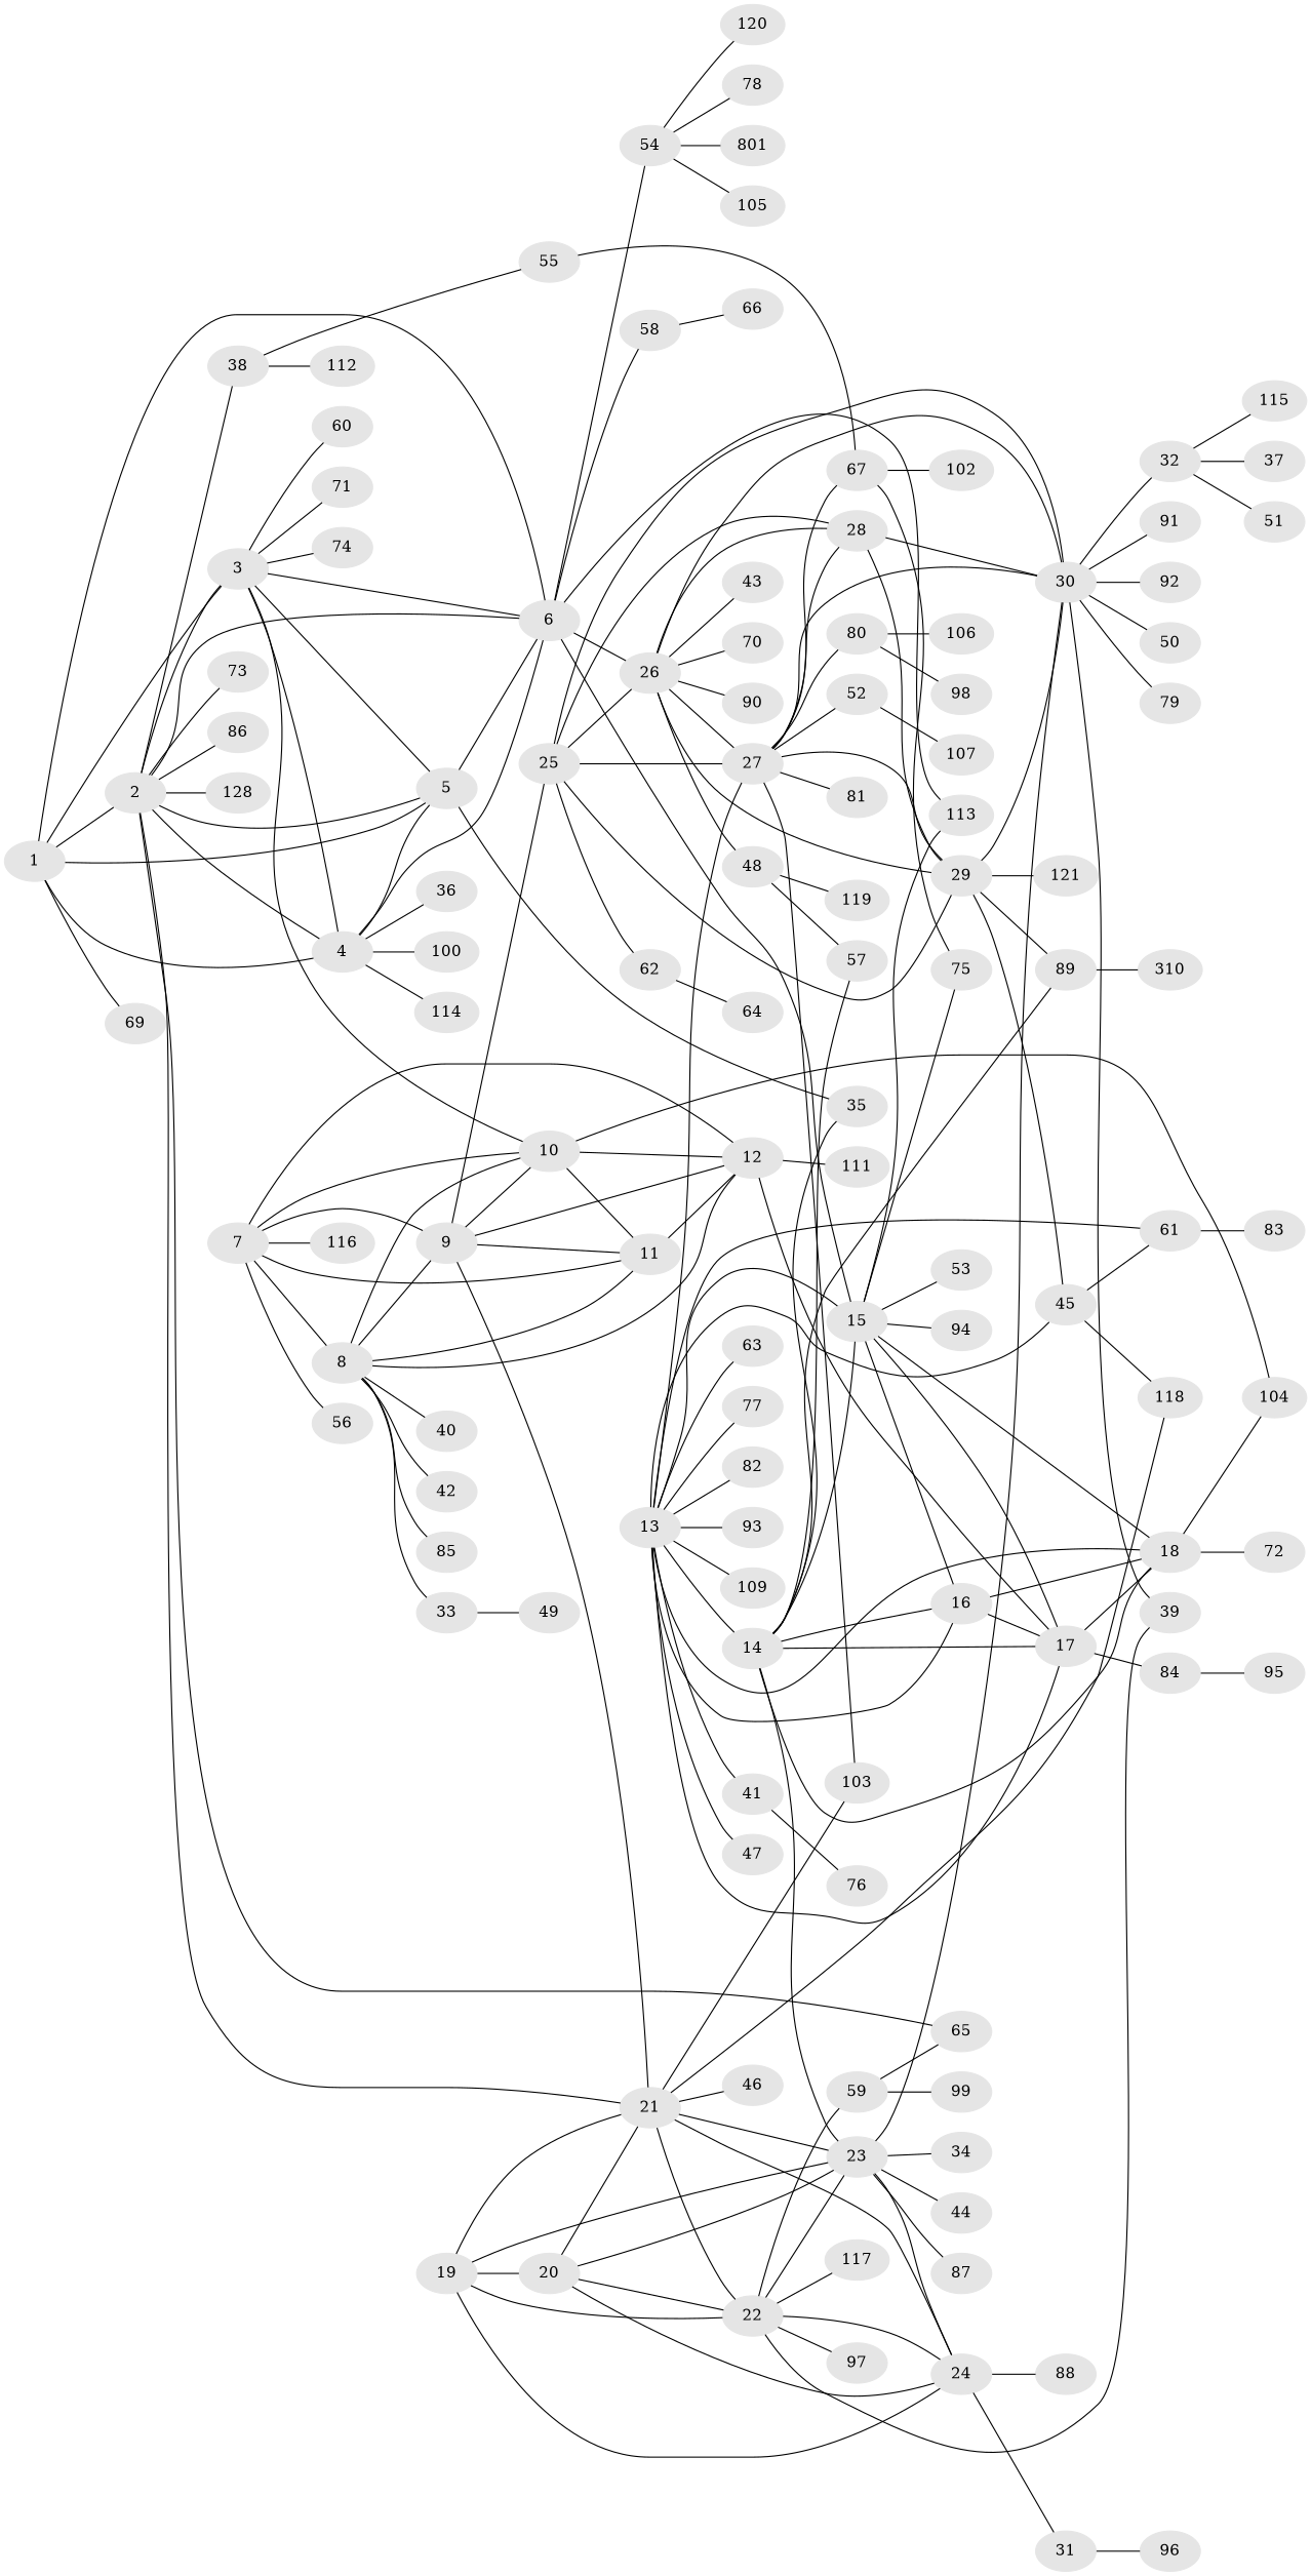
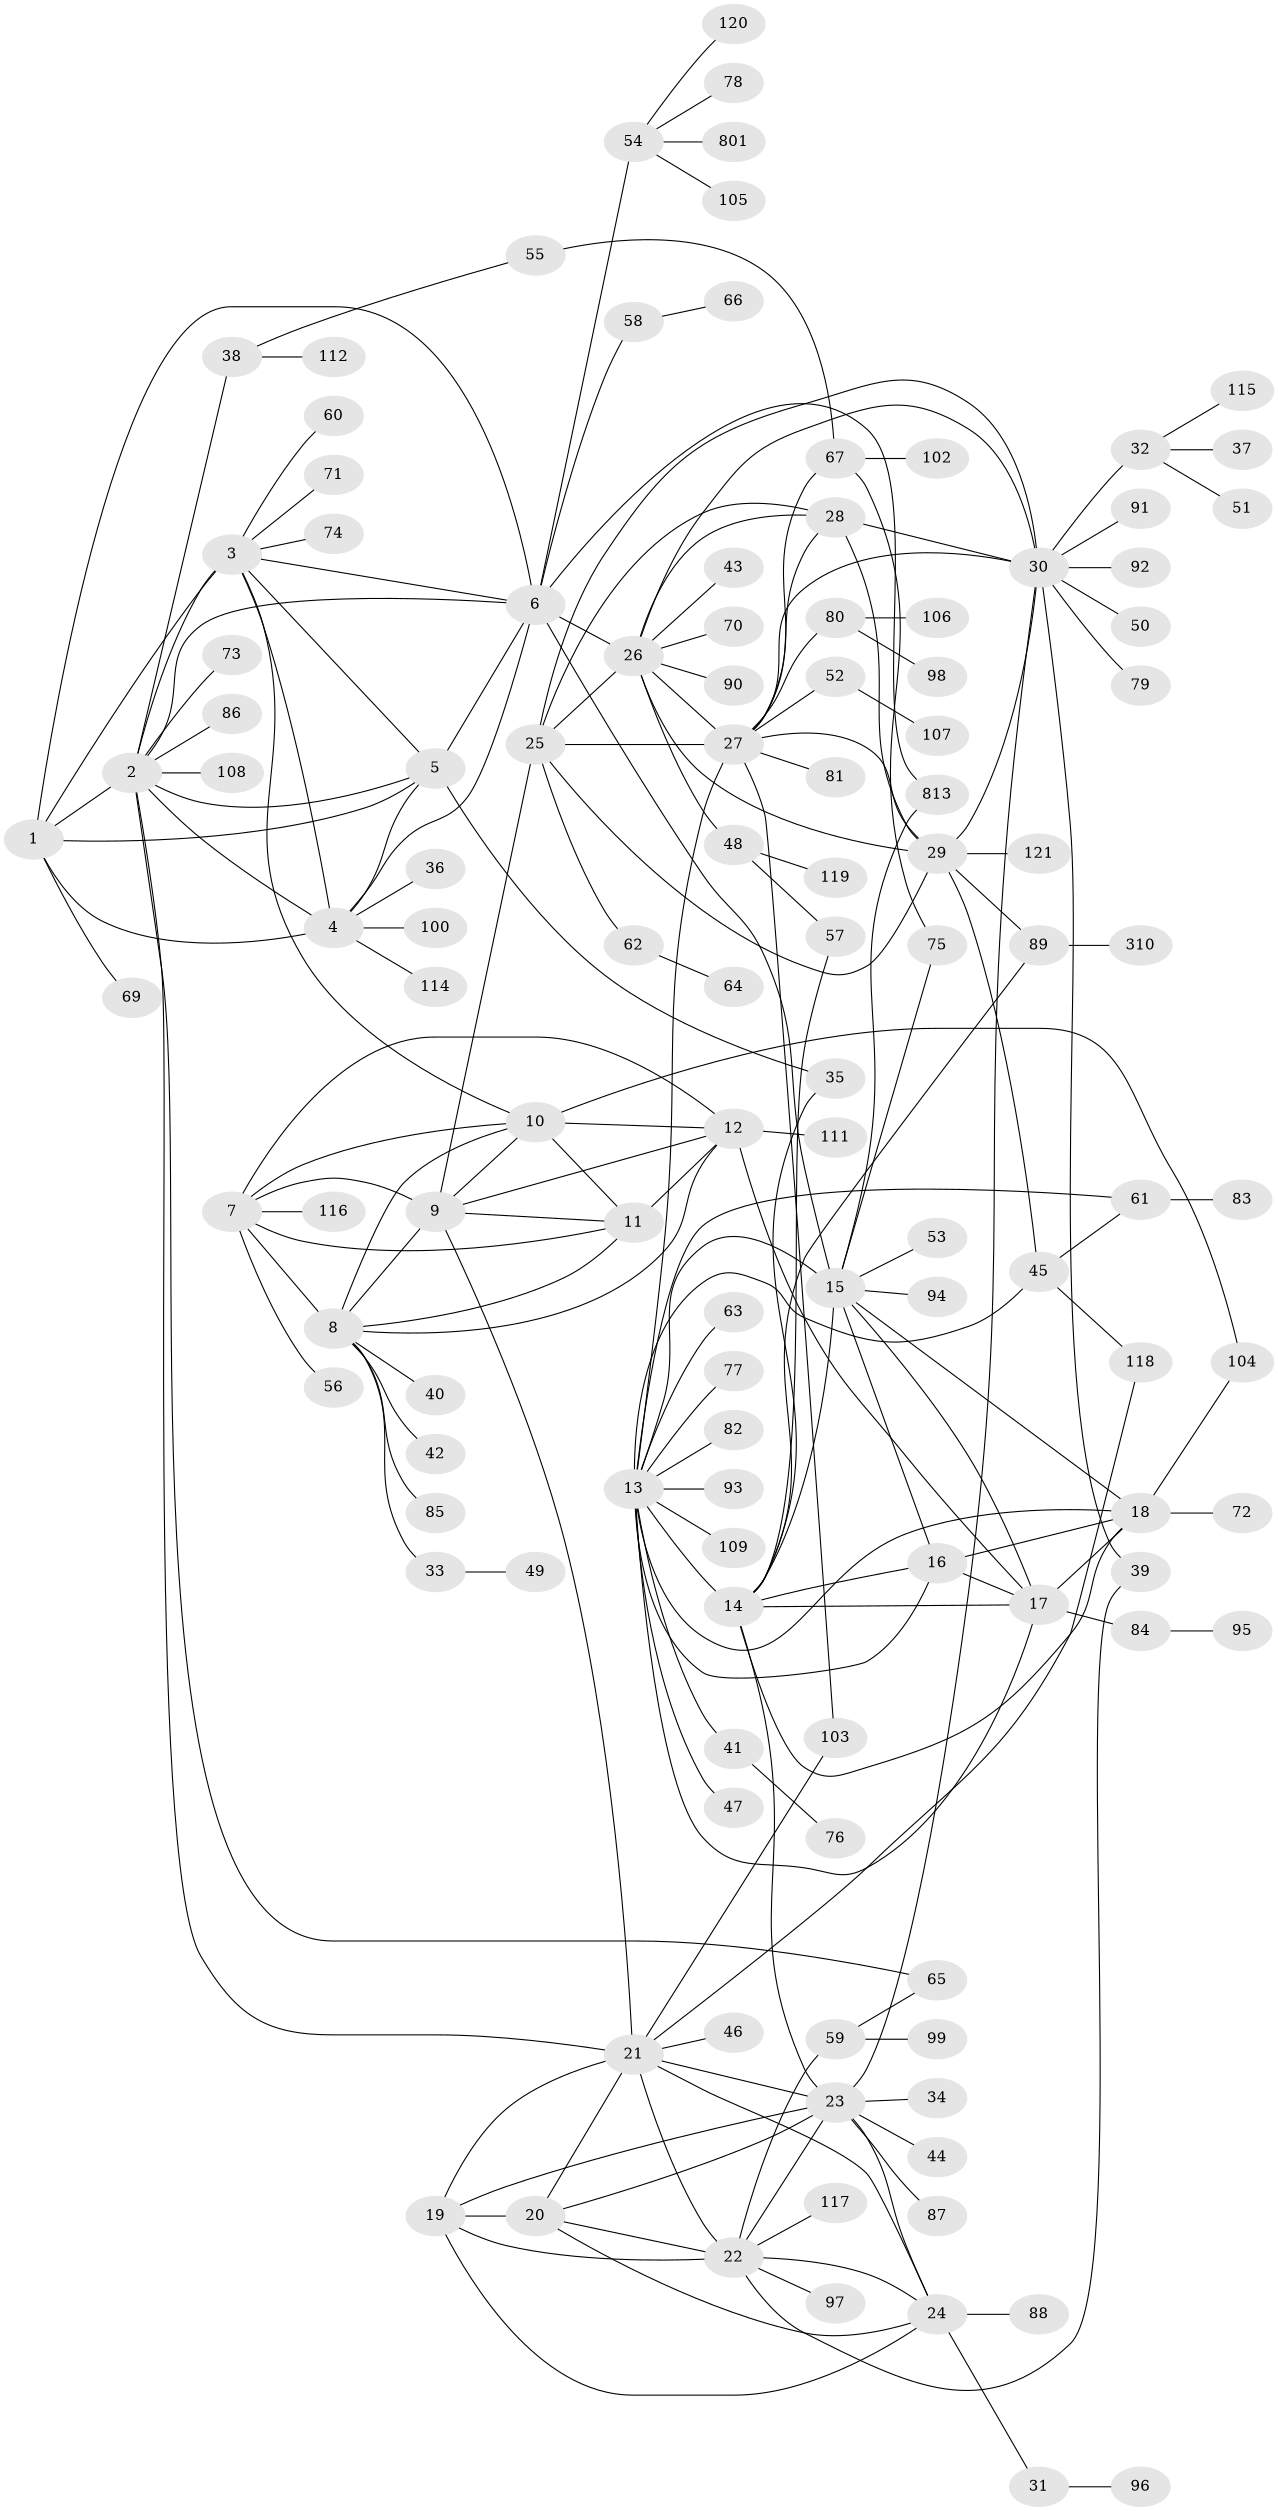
  graph {
    rankdir=LR
    node [color=gray90 style=filled]
    1
    2
    3
    4
    5
    6
    69
    21
    38
    65
    73
    86
-   108 [label=128]
+   108
    10
    60
    71
    74
    36
    100
    114
    35
    15
    26
    54
    58
-   113
+   113 [label=813]
    23
    22
    24
    46
    103
    118
    55
    112
    11
    12
    104
    17
    16
    18
    53
    75
    94
    27
    30
    28
    29
    43
    48
    70
    90
    78
    n53 [label=801]
    105
    120
    66
    7
    8
    9
    56
    116
    33
    40
    42
    85
    25
    111
    49
    62
    84
    13
    14
    41
    45
    47
    61
    63
    77
    82
    93
    109
    57
    89
    72
    52
    67
    80
    81
    76
    83
    34
    44
    87
    n94 [label=310]
    95
    19
    20
    39
    59
    97
    117
    31
    88
    99
    32
    50
    79
    91
    92
    96
    121
    64
    119
    107
    102
    98
    106
    37
    51
    115
    1 -- 2
    1 -- 3
    1 -- 4
    1 -- 5
    1 -- 6
    1 -- 69
    2 -- 3
    2 -- 4
    2 -- 5
    2 -- 6
    2 -- 21
    2 -- 38
    2 -- 65
    2 -- 73
    2 -- 86
    2 -- 108
    3 -- 4
    3 -- 5
    3 -- 6
    3 -- 10
    3 -- 60
    3 -- 71
    3 -- 74
    4 -- 5
    4 -- 6
    4 -- 36
    4 -- 100
    4 -- 114
    5 -- 6
    5 -- 35
    6 -- 15
    6 -- 26
    6 -- 54
    6 -- 58
    6 -- 113
    21 -- 23
    21 -- 22
    21 -- 24
    21 -- 46
    21 -- 103
    21 -- 118
    38 -- 55
    38 -- 112
    10 -- 11
    10 -- 12
    10 -- 104
    15 -- 113
    15 -- 17
    15 -- 16
    15 -- 18
    15 -- 53
    15 -- 75
    15 -- 94
    26 -- 27
    26 -- 30
    26 -- 28
    26 -- 29
    26 -- 43
    26 -- 48
    26 -- 70
    26 -- 90
    54 -- 78
    54 -- n53
    54 -- 105
    54 -- 120
    58 -- 66
    23 -- 24
    23 -- 30
    23 -- 34
    23 -- 44
    23 -- 87
    22 -- 23
    22 -- 24
    22 -- 39
    22 -- 59
    22 -- 97
    22 -- 117
    24 -- 31
    24 -- 88
    55 -- 67
    11 -- 12
    12 -- 17
    12 -- 111
    17 -- 18
    17 -- 84
    16 -- 17
    16 -- 18
    18 -- 104
    18 -- 72
    27 -- 103
    27 -- 30
    27 -- 28
    27 -- 29
    27 -- 52
    27 -- 67
    27 -- 80
    27 -- 81
    30 -- 39
    30 -- 32
    30 -- 50
    30 -- 79
    30 -- 91
    30 -- 92
    28 -- 30
    28 -- 29
    29 -- 30
    29 -- 45
    29 -- 89
    29 -- 121
    48 -- 57
    48 -- 119
    7 -- 10
    7 -- 11
    7 -- 12
    7 -- 8
    7 -- 9
    7 -- 56
    7 -- 116
    8 -- 10
    8 -- 11
    8 -- 12
    8 -- 9
    8 -- 33
    8 -- 40
    8 -- 42
    8 -- 85
    9 -- 21
    9 -- 10
    9 -- 11
    9 -- 12
    9 -- 25
    33 -- 49
    25 -- 26
    25 -- 27
    25 -- 30
    25 -- 28
    25 -- 29
    25 -- 62
    62 -- 64
    84 -- 95
    13 -- 15
    13 -- 17
    13 -- 16
    13 -- 18
    13 -- 27
    13 -- 14
    13 -- 41
    13 -- 45
    13 -- 47
    13 -- 61
    13 -- 63
    13 -- 77
    13 -- 82
    13 -- 93
    13 -- 109
    14 -- 35
    14 -- 15
    14 -- 23
    14 -- 17
    14 -- 16
    14 -- 18
    14 -- 57
    14 -- 89
    41 -- 76
    45 -- 118
    45 -- 61
    61 -- 83
    89 -- n94
    52 -- 107
    67 -- 75
    67 -- 102
    80 -- 98
    80 -- 106
    19 -- 21
    19 -- 23
    19 -- 22
    19 -- 24
    19 -- 20
    20 -- 21
    20 -- 23
    20 -- 22
    20 -- 24
    59 -- 65
    59 -- 99
    31 -- 96
    32 -- 37
    32 -- 51
    32 -- 115
  }
